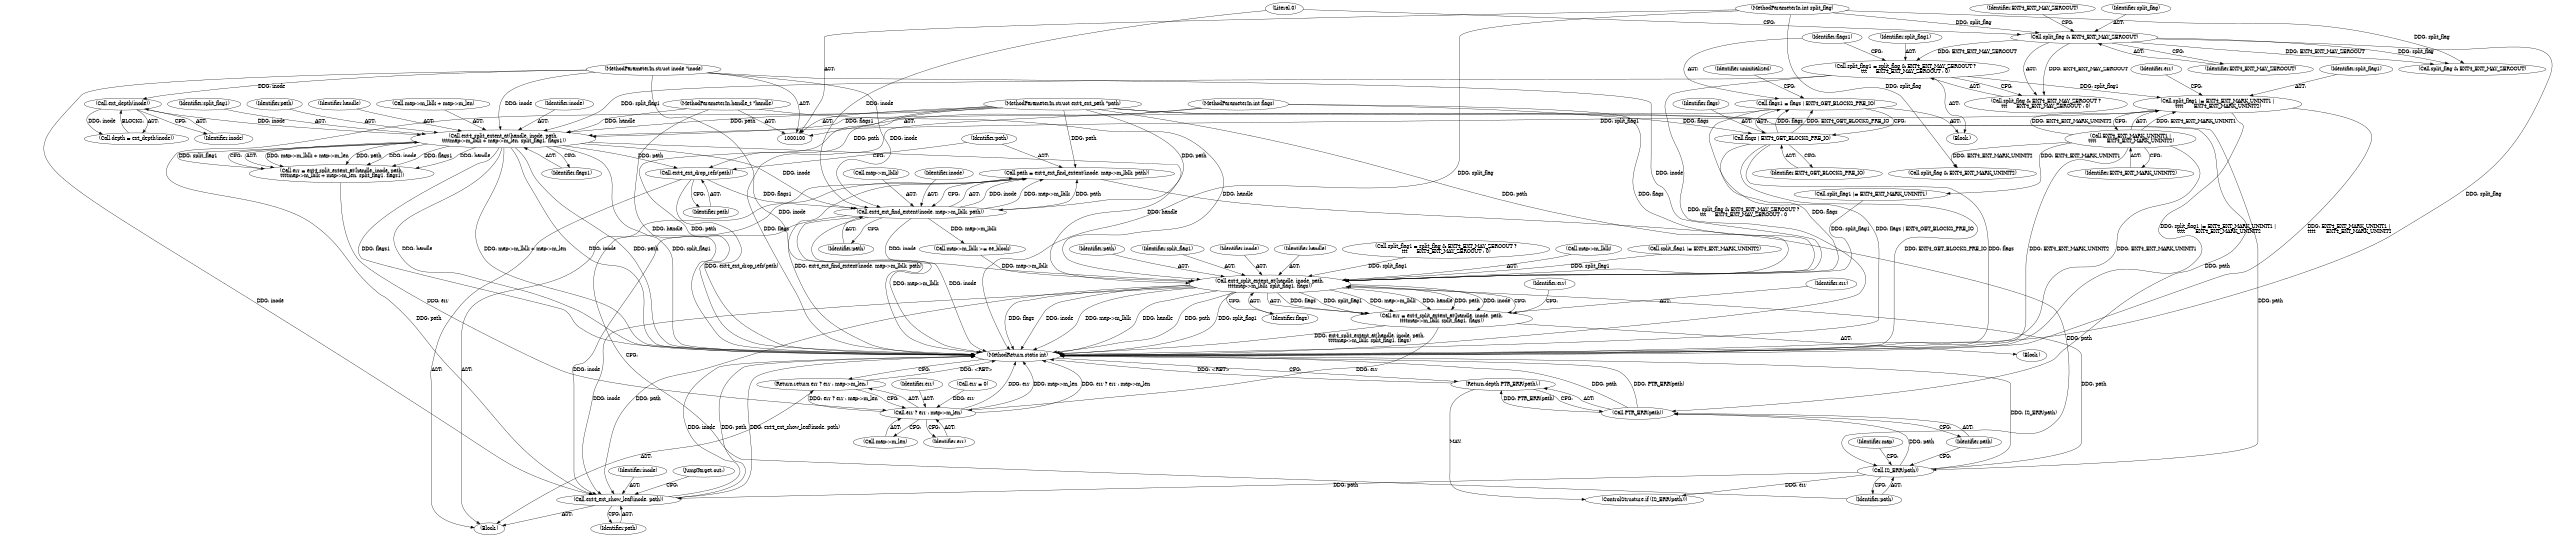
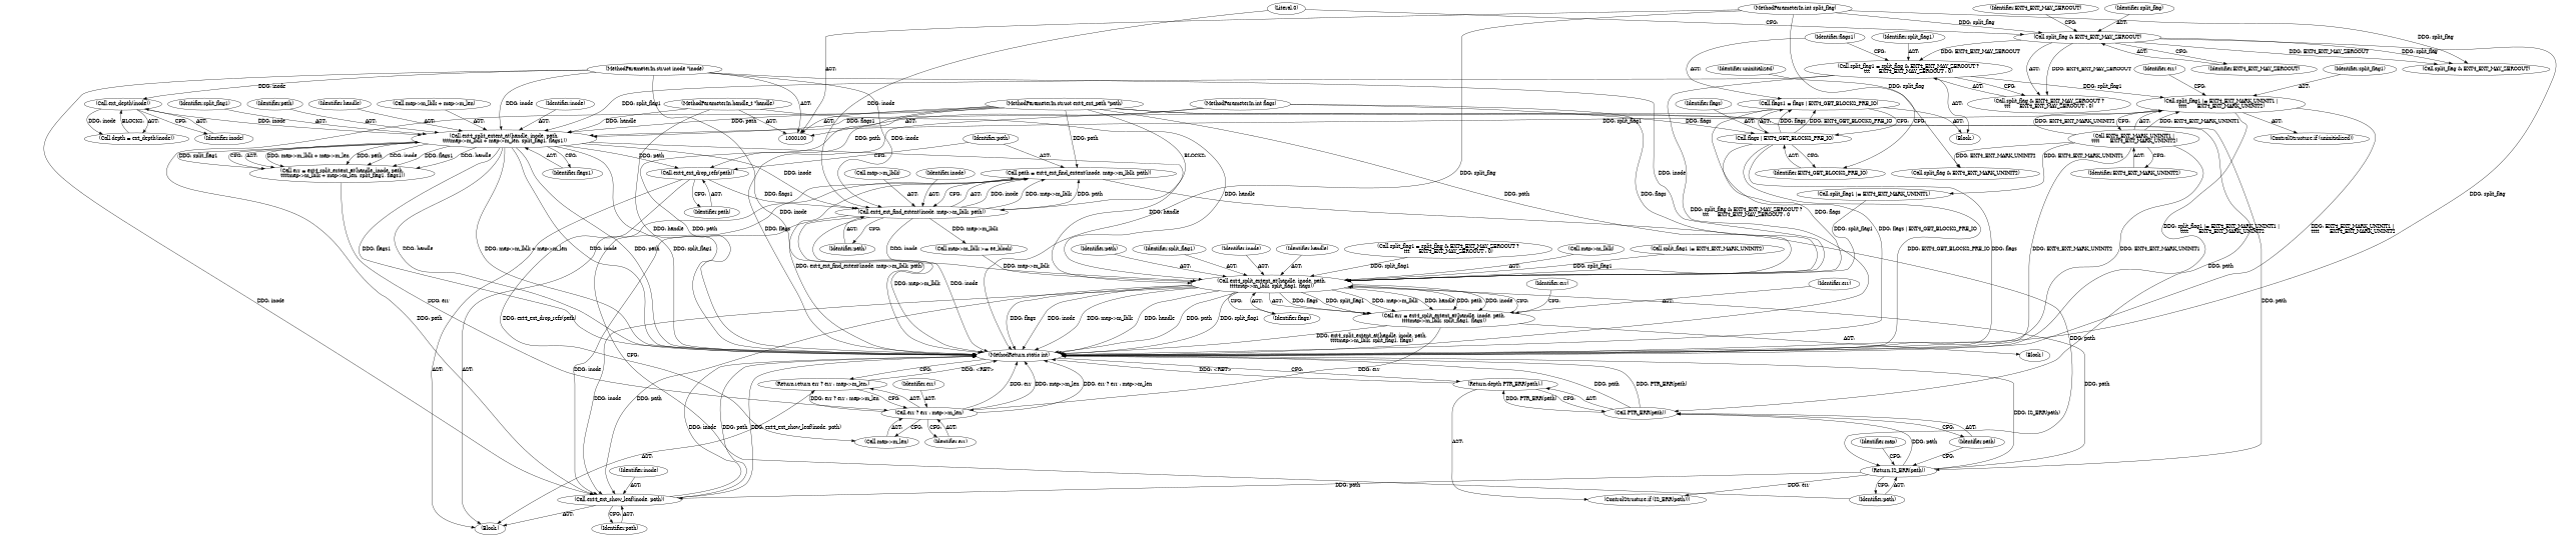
  digraph {
    n1 [label="(Call,path = ext4_ext_find_extent(inode, map->m_lblk, path))"]
    n2 [label="(Call,ext4_ext_find_extent(inode, map->m_lblk, path))"]
-   n3 [label="(Call,IS_ERR(path))"]
+   n3 [label="(Return,IS_ERR(path))"]
    n4 [label="(MethodReturn,static int)"]
    n5 [label="(Block,)"]
    n6 [label="(Call,ext4_split_extent_at(handle, inode, path,\n\t\t\t\tmap->m_lblk, split_flag1, flags))"]
    n7 [label="(Call,ext4_ext_show_leaf(inode, path))"]
    n8 [label="(Identifier,path)"]
    n9 [label="(Call,map->m_lblk >= ee_block)"]
    n10 [label="(Call,PTR_ERR(path))"]
    n11 [label="(ControlStructure,if (IS_ERR(path)))"]
    n12 [label="(Identifier,path)"]
    n13 [label="(Return,depth PTR_ERR(path);)"]
    n14 [label="(Return,return err ? err : map->m_len;)"]
    n15 [label="(Call,err = ext4_split_extent_at(handle, inode, path,\n\t\t\t\tmap->m_lblk, split_flag1, flags))"]
    n16 [label="(Identifier,flags)"]
    n17 [label="(Identifier,path)"]
    n18 [label="(Call,ext4_split_extent_at(handle, inode, path,\n \t\t\t\tmap->m_lblk + map->m_len, split_flag1, flags1))"]
    n19 [label="(Call,ext4_ext_drop_refs(path))"]
    n20 [label="(Identifier,flags1)"]
    n21 [label="(Call,err = ext4_split_extent_at(handle, inode, path,\n \t\t\t\tmap->m_lblk + map->m_len, split_flag1, flags1))"]
    n22 [label="(Identifier,path)"]
    n23 [label="(Call,err ? err : map->m_len)"]
    n24 [label="(MethodParameterIn,handle_t *handle)"]
    1000100
    n26 [label="(Call,ext_depth(inode))"]
    n27 [label="(Call,depth = ext_depth(inode))"]
    n28 [label="(Identifier,inode)"]
    n29 [label="(MethodParameterIn,struct inode *inode)"]
    n30 [label="(MethodParameterIn,struct ext4_ext_path *path)"]
    n31 [label="(Identifier,path)"]
    n32 [label="(Call,split_flag1 = split_flag & EXT4_EXT_MAY_ZEROOUT ?\n\t\t\t      EXT4_EXT_MAY_ZEROOUT : 0)"]
    n33 [label="(Call,split_flag1 |= EXT4_EXT_MARK_UNINIT1 |\n \t\t\t\t       EXT4_EXT_MARK_UNINIT2)"]
    n34 [label="(Block,)"]
    n35 [label="(Call,split_flag & EXT4_EXT_MAY_ZEROOUT ?\n\t\t\t      EXT4_EXT_MAY_ZEROOUT : 0)"]
    n36 [label="(Call,EXT4_EXT_MARK_UNINIT1 |\n \t\t\t\t       EXT4_EXT_MARK_UNINIT2)"]
+   n37 [label="(ControlStructure,if (uninitialized))"]
    n38 [label="(Call,split_flag & EXT4_EXT_MAY_ZEROOUT)"]
    n39 [label="(Identifier,EXT4_EXT_MAY_ZEROOUT)"]
    n40 [label="(Call,split_flag & EXT4_EXT_MAY_ZEROOUT)"]
    n41 [label="(MethodParameterIn,int split_flag)"]
    n42 [label="(Call,split_flag & EXT4_EXT_MARK_UNINIT2)"]
    n43 [label="(Identifier,EXT4_EXT_MARK_UNINIT2)"]
    n44 [label="(Call,split_flag1 |= EXT4_EXT_MARK_UNINIT1)"]
    n45 [label="(Call,flags1 = flags | EXT4_GET_BLOCKS_PRE_IO)"]
    n46 [label="(Call,flags | EXT4_GET_BLOCKS_PRE_IO)"]
    n47 [label="(Identifier,EXT4_GET_BLOCKS_PRE_IO)"]
    n48 [label="(MethodParameterIn,int flags)"]
    n49 [label="(Block,)"]
    n50 [label="(Call,map->m_len)"]
    n51 [label="(Identifier,err)"]
    n52 [label="(Identifier,flags1)"]
    n53 [label="(Identifier,path)"]
    n54 [label="(Identifier,split_flag1)"]
    n55 [label="(Identifier,EXT4_EXT_MAY_ZEROOUT)"]
    n56 [label="(Identifier,path)"]
    n57 [label="(Identifier,split_flag)"]
    n58 [label="(Call,map->m_lblk)"]
    n59 [label="(Identifier,err)"]
    n60 [label="(Identifier,map)"]
    n61 [label="(Identifier,split_flag1)"]
    n62 [label="(Identifier,flags)"]
    n63 [label="(Identifier,inode)"]
    n64 [label="(Identifier,inode)"]
    n65 [label="(Identifier,inode)"]
    n66 [label="(Identifier,err)"]
    n67 [label="(Identifier,err)"]
    n68 [label="(Literal,0)"]
    n69 [label="(Identifier,split_flag1)"]
    n70 [label="(Identifier,path)"]
    n71 [label="(Identifier,err)"]
    n72 [label="(Identifier,split_flag1)"]
    n73 [label="(Identifier,handle)"]
-   n74 [label="(Call,err = 0)"]
    n75 [label="(Call,split_flag1 = split_flag & EXT4_EXT_MAY_ZEROOUT ?\n\t\t\t      EXT4_EXT_MAY_ZEROOUT : 0)"]
    n76 [label="(Identifier,handle)"]
    n77 [label="(Call,map->m_lblk + map->m_len)"]
    n78 [label="(Identifier,inode)"]
    n79 [label="(Call,map->m_lblk)"]
    n80 [label="(Call,split_flag1 |= EXT4_EXT_MARK_UNINIT2)"]
    n81 [label="(Identifier,uninitialized)"]
-   n82 [label="(JumpTarget,out:)"]
    n1 -> n2 [label="CFG: "]
    n1 -> n3 [label="DDG: path"]
    n1 -> n4 [label="DDG: ext4_ext_find_extent(inode, map->m_lblk, path)"]
    n1 -> n5 [label="AST: "]
    n2 -> n1 [label="AST: "]
    n2 -> n1 [label="DDG: inode"]
    n2 -> n1 [label="DDG: map->m_lblk"]
    n2 -> n1 [label="DDG: path"]
    n2 -> n4 [label="DDG: map->m_lblk"]
    n2 -> n4 [label="DDG: inode"]
    n2 -> n6 [label="DDG: inode"]
    n2 -> n7 [label="DDG: inode"]
    n2 -> n8 [label="CFG: "]
    n2 -> n9 [label="DDG: map->m_lblk"]
    n3 -> n4 [label="DDG: IS_ERR(path)"]
    n3 -> n6 [label="DDG: path"]
    n3 -> n7 [label="DDG: path"]
    n3 -> n10 [label="DDG: path"]
    n3 -> n11 [label="DDG: err"]
    n3 -> n12 [label="CFG: "]
    n4 -> n13 [label="CFG: "]
    n4 -> n14 [label="CFG: "]
    n6 -> n4 [label="DDG: flags"]
    n6 -> n4 [label="DDG: inode"]
    n6 -> n4 [label="DDG: map->m_lblk"]
    n6 -> n4 [label="DDG: handle"]
    n6 -> n4 [label="DDG: path"]
    n6 -> n4 [label="DDG: split_flag1"]
    n6 -> n7 [label="DDG: inode"]
    n6 -> n7 [label="DDG: path"]
    n6 -> n15 [label="AST: "]
    n6 -> n15 [label="DDG: flags"]
    n6 -> n15 [label="DDG: split_flag1"]
    n6 -> n15 [label="DDG: map->m_lblk"]
    n6 -> n15 [label="DDG: handle"]
    n6 -> n15 [label="DDG: path"]
    n6 -> n15 [label="DDG: inode"]
    n6 -> n16 [label="CFG: "]
    n7 -> n4 [label="DDG: inode"]
    n7 -> n4 [label="DDG: path"]
    n7 -> n4 [label="DDG: ext4_ext_show_leaf(inode, path)"]
    n7 -> n5 [label="AST: "]
    n7 -> n17 [label="CFG: "]
    n8 -> n2 [label="AST: "]
    n9 -> n6 [label="DDG: map->m_lblk"]
    n10 -> n4 [label="DDG: PTR_ERR(path)"]
    n10 -> n4 [label="DDG: path"]
    n10 -> n13 [label="AST: "]
    n10 -> n13 [label="DDG: PTR_ERR(path)"]
    n10 -> n31 [label="CFG: "]
    n12 -> n1 [label="CFG: "]
    n12 -> n3 [label="AST: "]
    n13 -> n4 [label="DDG: <RET>"]
    n13 -> n10 [label="CFG: "]
-   n13 -> n11 [label="MAY: "]
+   n13 -> n11 [label="AST: "]
    n14 -> n4 [label="DDG: <RET>"]
    n14 -> n5 [label="AST: "]
    n14 -> n23 [label="CFG: "]
    n15 -> n4 [label="DDG: ext4_split_extent_at(handle, inode, path,\n\t\t\t\tmap->m_lblk, split_flag1, flags)"]
    n15 -> n6 [label="CFG: "]
    n15 -> n23 [label="DDG: err"]
    n15 -> n49 [label="AST: "]
    n16 -> n6 [label="AST: "]
    n17 -> n7 [label="AST: "]
    n18 -> n2 [label="DDG: inode"]
    n18 -> n4 [label="DDG: inode"]
    n18 -> n4 [label="DDG: path"]
    n18 -> n4 [label="DDG: split_flag1"]
    n18 -> n4 [label="DDG: flags1"]
    n18 -> n4 [label="DDG: handle"]
    n18 -> n4 [label="DDG: map->m_lblk + map->m_len"]
    n18 -> n6 [label="DDG: handle"]
    n18 -> n19 [label="DDG: path"]
    n18 -> n20 [label="CFG: "]
    n18 -> n21 [label="AST: "]
    n18 -> n21 [label="DDG: map->m_lblk + map->m_len"]
    n18 -> n21 [label="DDG: path"]
    n18 -> n21 [label="DDG: inode"]
    n18 -> n21 [label="DDG: flags1"]
    n18 -> n21 [label="DDG: handle"]
    n18 -> n21 [label="DDG: split_flag1"]
    n19 -> n2 [label="DDG: flags1"]
-   n19 -> n4 [label="DDG: ext4_ext_drop_refs(path)"]
+   n19 -> n50 [label="DDG: ext4_ext_drop_refs(path)"]
    n19 -> n5 [label="AST: "]
    n19 -> n22 [label="CFG: "]
    n20 -> n18 [label="AST: "]
    n21 -> n18 [label="CFG: "]
    n21 -> n23 [label="DDG: err"]
    n22 -> n19 [label="AST: "]
    n23 -> n4 [label="DDG: err"]
    n23 -> n4 [label="DDG: map->m_len"]
    n23 -> n4 [label="DDG: err ? err : map->m_len"]
    n23 -> n14 [label="AST: "]
    n23 -> n14 [label="DDG: err ? err : map->m_len"]
    n23 -> n50 [label="CFG: "]
    n23 -> n51 [label="CFG: "]
    n24 -> n4 [label="DDG: handle"]
    n24 -> n6 [label="DDG: handle"]
    n24 -> n18 [label="DDG: handle"]
    n24 -> 1000100 [label="AST: "]
    n26 -> n18 [label="DDG: inode"]
    n26 -> n27 [label="AST: "]
    n26 -> n27 [label="DDG: inode"]
    n26 -> n28 [label="CFG: "]
    n27 -> n26 [label="BLOCKS: "]
    n28 -> n26 [label="AST: "]
    n29 -> n2 [label="DDG: inode"]
    n29 -> n4 [label="DDG: inode"]
    n29 -> n6 [label="DDG: inode"]
    n29 -> n7 [label="DDG: inode"]
    n29 -> n18 [label="DDG: inode"]
    n29 -> 1000100 [label="AST: "]
    n29 -> n26 [label="DDG: inode"]
    n30 -> n1 [label="DDG: path"]
-   n30 -> n2 [label="DDG: path"]
+   n30 -> n2 [label="BLOCKS: "]
    n30 -> n3 [label="DDG: path"]
    n30 -> n4 [label="DDG: path"]
    n30 -> n6 [label="DDG: path"]
    n30 -> n7 [label="DDG: path"]
    n30 -> n10 [label="DDG: path"]
    n30 -> n18 [label="DDG: path"]
    n30 -> n19 [label="DDG: path"]
    n30 -> 1000100 [label="AST: "]
    n31 -> n3 [label="CFG: "]
    n31 -> n10 [label="AST: "]
    n32 -> n4 [label="DDG: split_flag & EXT4_EXT_MAY_ZEROOUT ?\n\t\t\t      EXT4_EXT_MAY_ZEROOUT : 0"]
    n32 -> n18 [label="DDG: split_flag1"]
    n32 -> n33 [label="DDG: split_flag1"]
    n32 -> n34 [label="AST: "]
    n32 -> n35 [label="CFG: "]
    n33 -> n4 [label="DDG: split_flag1 |= EXT4_EXT_MARK_UNINIT1 |\n \t\t\t\t       EXT4_EXT_MARK_UNINIT2"]
    n33 -> n4 [label="DDG: EXT4_EXT_MARK_UNINIT1 |\n \t\t\t\t       EXT4_EXT_MARK_UNINIT2"]
    n33 -> n18 [label="DDG: split_flag1"]
    n33 -> n36 [label="CFG: "]
+   n33 -> n37 [label="AST: "]
    n35 -> n32 [label="AST: "]
    n36 -> n4 [label="DDG: EXT4_EXT_MARK_UNINIT2"]
    n36 -> n4 [label="DDG: EXT4_EXT_MARK_UNINIT1"]
    n36 -> n33 [label="AST: "]
    n36 -> n33 [label="DDG: EXT4_EXT_MARK_UNINIT1"]
    n36 -> n33 [label="DDG: EXT4_EXT_MARK_UNINIT2"]
    n36 -> n42 [label="DDG: EXT4_EXT_MARK_UNINIT2"]
    n36 -> n43 [label="CFG: "]
    n36 -> n44 [label="DDG: EXT4_EXT_MARK_UNINIT1"]
    n38 -> n4 [label="DDG: split_flag"]
    n38 -> n32 [label="DDG: EXT4_EXT_MAY_ZEROOUT"]
    n38 -> n35 [label="AST: "]
    n38 -> n35 [label="DDG: EXT4_EXT_MAY_ZEROOUT"]
    n38 -> n39 [label="CFG: "]
    n38 -> n40 [label="DDG: split_flag"]
    n38 -> n40 [label="DDG: EXT4_EXT_MAY_ZEROOUT"]
    n39 -> n38 [label="AST: "]
    n41 -> n4 [label="DDG: split_flag"]
    n41 -> 1000100 [label="AST: "]
    n41 -> n38 [label="DDG: split_flag"]
    n41 -> n40 [label="DDG: split_flag"]
    n41 -> n42 [label="DDG: split_flag"]
    n43 -> n36 [label="AST: "]
    n44 -> n6 [label="DDG: split_flag1"]
    n45 -> n4 [label="DDG: flags | EXT4_GET_BLOCKS_PRE_IO"]
    n45 -> n18 [label="DDG: flags1"]
    n45 -> n34 [label="AST: "]
    n45 -> n46 [label="CFG: "]
    n46 -> n4 [label="DDG: flags"]
    n46 -> n4 [label="DDG: EXT4_GET_BLOCKS_PRE_IO"]
    n46 -> n6 [label="DDG: flags"]
    n46 -> n45 [label="AST: "]
    n46 -> n45 [label="DDG: flags"]
    n46 -> n45 [label="DDG: EXT4_GET_BLOCKS_PRE_IO"]
    n46 -> n47 [label="CFG: "]
    n47 -> n46 [label="AST: "]
    n48 -> n4 [label="DDG: flags"]
    n48 -> n6 [label="DDG: flags"]
    n48 -> 1000100 [label="AST: "]
    n48 -> n46 [label="DDG: flags"]
    n50 -> n23 [label="AST: "]
    n51 -> n23 [label="AST: "]
    n52 -> n32 [label="CFG: "]
    n52 -> n45 [label="AST: "]
    n53 -> n1 [label="AST: "]
    n53 -> n19 [label="CFG: "]
    n54 -> n32 [label="AST: "]
    n55 -> n38 [label="CFG: "]
    n56 -> n6 [label="AST: "]
    n57 -> n38 [label="AST: "]
    n58 -> n2 [label="AST: "]
    n59 -> n15 [label="CFG: "]
    n60 -> n3 [label="CFG: "]
    n61 -> n6 [label="AST: "]
    n62 -> n46 [label="AST: "]
    n63 -> n2 [label="AST: "]
    n64 -> n18 [label="AST: "]
    n65 -> n6 [label="AST: "]
    n66 -> n15 [label="AST: "]
    n67 -> n23 [label="AST: "]
    n68 -> n2 [label="DDG: inode"]
    n68 -> n38 [label="CFG: "]
    n69 -> n18 [label="AST: "]
    n70 -> n18 [label="AST: "]
    n71 -> n33 [label="CFG: "]
    n72 -> n33 [label="AST: "]
    n73 -> n6 [label="AST: "]
-   n74 -> n23 [label="DDG: err"]
    n75 -> n6 [label="DDG: split_flag1"]
    n76 -> n18 [label="AST: "]
    n77 -> n18 [label="AST: "]
    n78 -> n7 [label="AST: "]
    n79 -> n6 [label="AST: "]
    n80 -> n6 [label="DDG: split_flag1"]
-   n81 -> n45 [label="CFG: "]
-   n82 -> n7 [label="CFG: "]
+   n81 -> n47 [label="CFG: "]
  }
